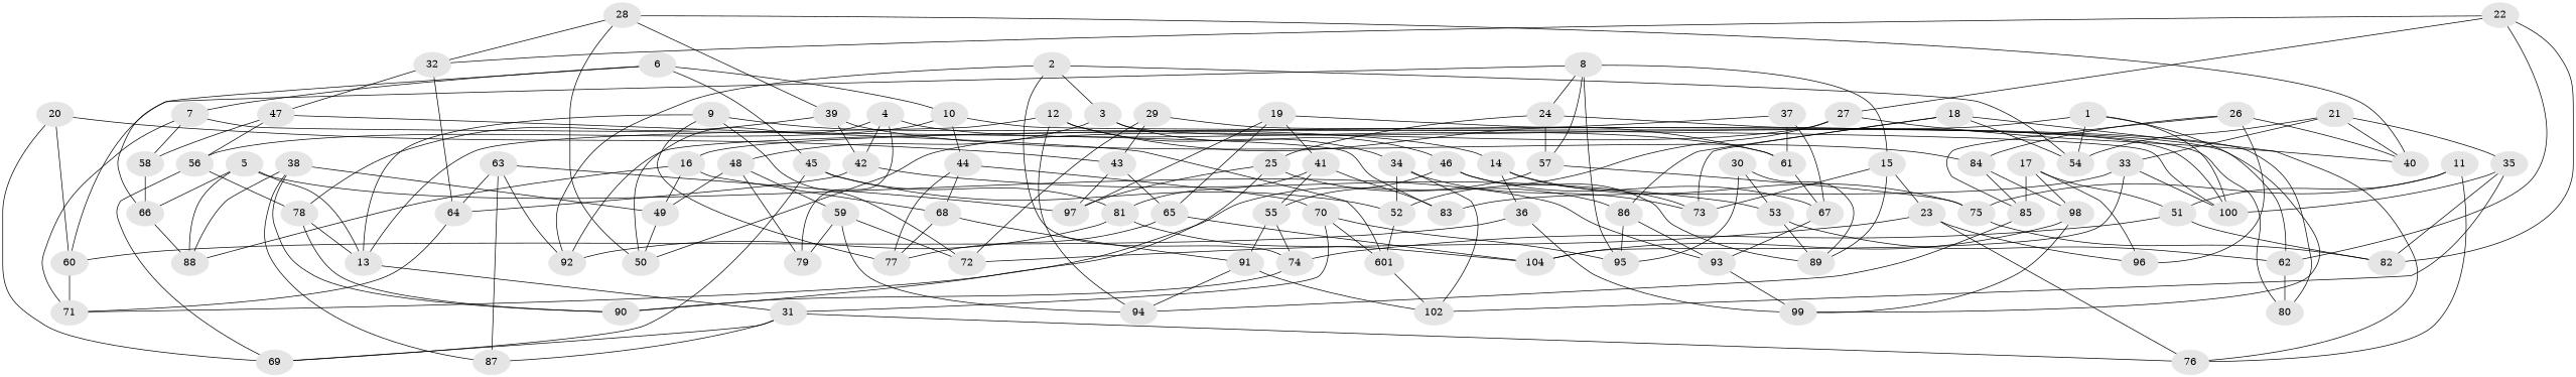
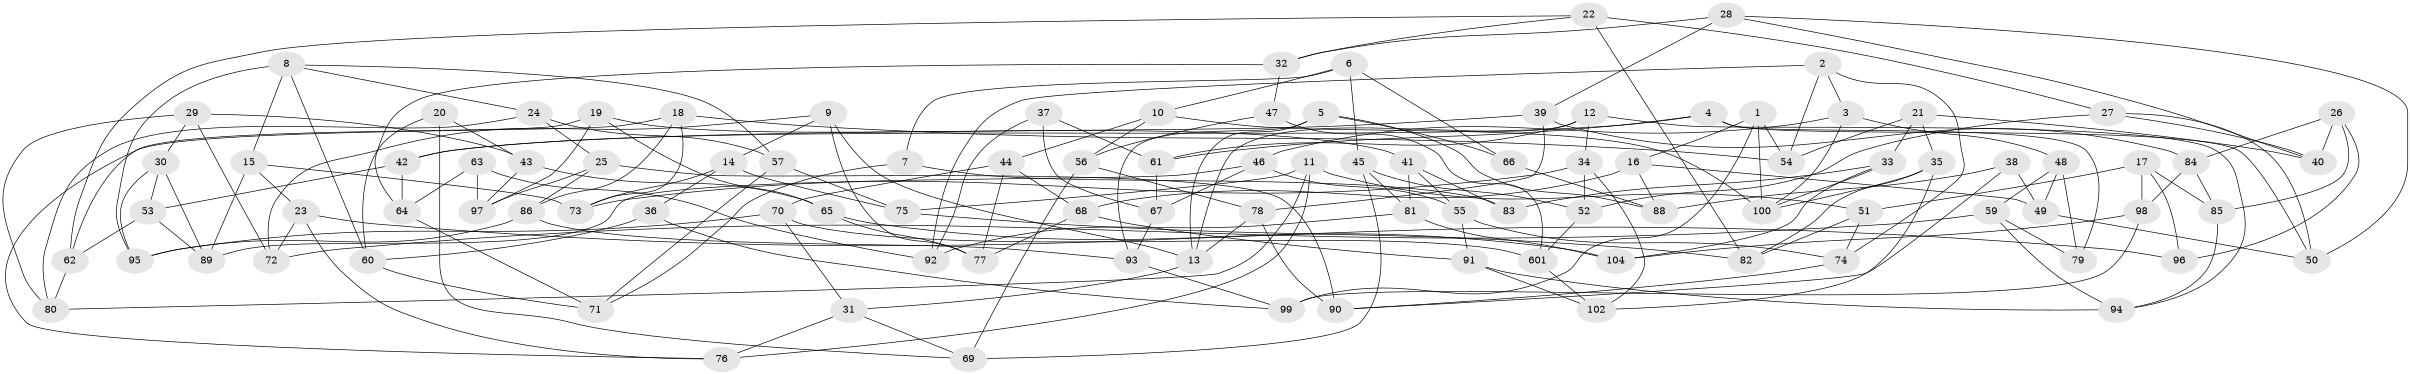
  graph {
    node [color=gray90 style=filled]
    1
    16
    54
    99
    100
    88
    49
    68
    2
    3
    74
    92
    46
    48
    90
    36
    60
    89
    67
    55
    79
    59
    4
    42
    50
    61
    53
    64
    5
    13
    66
    93
    31
    6
    7
    10
    45
-   58
    71
    83
    44
    56
    69
    52
    81
    8
    15
    24
    57
    95
    73
    23
    80
    25
    75
    9
    14
    72
    77
    70
    78
    11
    51
    76
    82
    12
    34
    94
    102
-   87
    96
    91
    17
    85
    98
    n76 [label=104]
    18
    86
    19
    41
    62
    65
    97
    20
    43
    21
    33
    35
    40
    22
    27
    32
    47
    26
    84
    n96 [label=601]
    28
    39
    29
    30
    37
    38
    63
    1 -- 16
    1 -- 54
    1 -- 99
    1 -- 100
    16 -- 88
    16 -- 49
    16 -- 68
    49 -- 50
    68 -- 77
    68 -- 91
    2 -- 54
    2 -- 3
    2 -- 74
    2 -- 92
    3 -- 100
    3 -- 46
    3 -- 48
    74 -- 90
    46 -- 89
    46 -- 67
    46 -- 55
    48 -- 49
    48 -- 79
    48 -- 59
    36 -- 99
    36 -- 60
    60 -- 71
    67 -- 93
    55 -- 74
    55 -- 91
    59 -- 79
    59 -- 72
    59 -- 94
    4 -- 79
    4 -- 42
    4 -- 50
    4 -- 61
    42 -- 53
    42 -- 64
    61 -- 67
    53 -- 89
    53 -- 62
    64 -- 71
    5 -- 88
    5 -- 13
    5 -- 66
    5 -- 93
    13 -- 31
    66 -- 88
    93 -- 99
    31 -- 69
    31 -- 76
-   31 -- 87
    6 -- 66
    6 -- 7
    6 -- 10
    6 -- 45
-   7 -- 58
    7 -- 71
    7 -- 83
    10 -- 100
    10 -- 44
    10 -- 56
    45 -- 69
    45 -- 52
    45 -- 81
-   58 -- 66
    44 -- 68
    44 -- 77
    44 -- 70
    56 -- 69
    56 -- 78
    52 -- n96
    81 -- 92
    81 -- n76
    8 -- 60
    8 -- 15
    8 -- 24
    8 -- 57
    8 -- 95
    15 -- 89
    15 -- 73
    15 -- 23
    24 -- 57
    24 -- 80
    24 -- 25
    57 -- 71
    57 -- 75
    23 -- 72
    23 -- 76
    23 -- 96
    25 -- 90
    25 -- 86
    25 -- 97
    75 -- 82
    9 -- 13
    9 -- 14
    9 -- 72
    9 -- 77
    14 -- 36
    14 -- 73
    14 -- 75
    70 -- 31
    70 -- 95
    70 -- n96
    78 -- 90
    78 -- 13
+   11 -- 80
    11 -- 75
    11 -- 51
    11 -- 76
    51 -- 74
    51 -- 82
    12 -- 61
    12 -- 13
    12 -- 34
    12 -- 94
    34 -- 52
    34 -- 73
    34 -- 102
    91 -- 94
    91 -- 102
    17 -- 51
    17 -- 96
    17 -- 85
    17 -- 98
    85 -- 94
    98 -- 99
    98 -- n76
    18 -- 54
    18 -- 73
    18 -- 76
    18 -- 86
    86 -- 93
    86 -- 95
    19 -- 41
    19 -- 62
    19 -- 65
    19 -- 97
    41 -- 55
    41 -- 83
    41 -- 81
    62 -- 80
    65 -- 77
    65 -- n76
    20 -- 60
    20 -- 69
    20 -- 43
    43 -- 65
    43 -- 97
    21 -- 54
    21 -- 33
    21 -- 35
    21 -- 40
    33 -- 100
    33 -- 83
    33 -- n76
    35 -- 100
    35 -- 82
    35 -- 102
    22 -- 82
    22 -- 62
    22 -- 27
    22 -- 32
    27 -- 50
    27 -- 52
    27 -- 40
    32 -- 64
    32 -- 47
-   47 -- 58
    47 -- 56
    47 -- n96
    26 -- 96
    26 -- 85
    26 -- 40
    26 -- 84
    84 -- 85
    84 -- 98
    n96 -- 102
    28 -- 50
    28 -- 40
    28 -- 32
    28 -- 39
    39 -- 42
    39 -- 78
    39 -- 84
    29 -- 80
    29 -- 72
    29 -- 43
+   29 -- 30
    30 -- 89
    30 -- 53
    30 -- 95
    37 -- 92
    37 -- 67
    37 -- 61
    38 -- 88
    38 -- 49
    38 -- 90
-   38 -- 87
    63 -- 92
    63 -- 64
-   63 -- 87
    63 -- 97
  }
